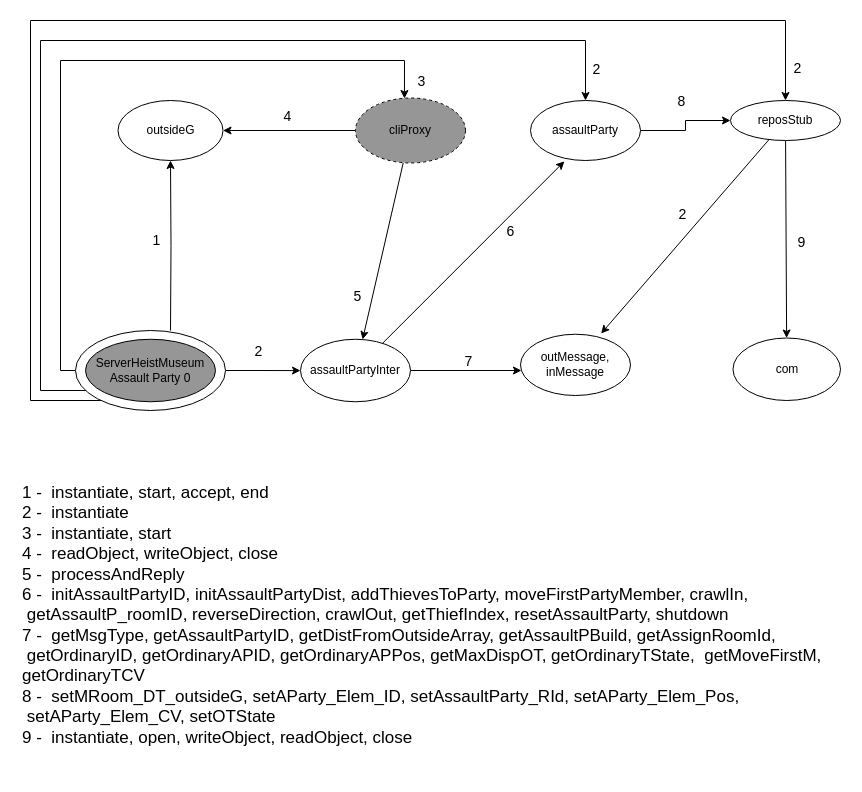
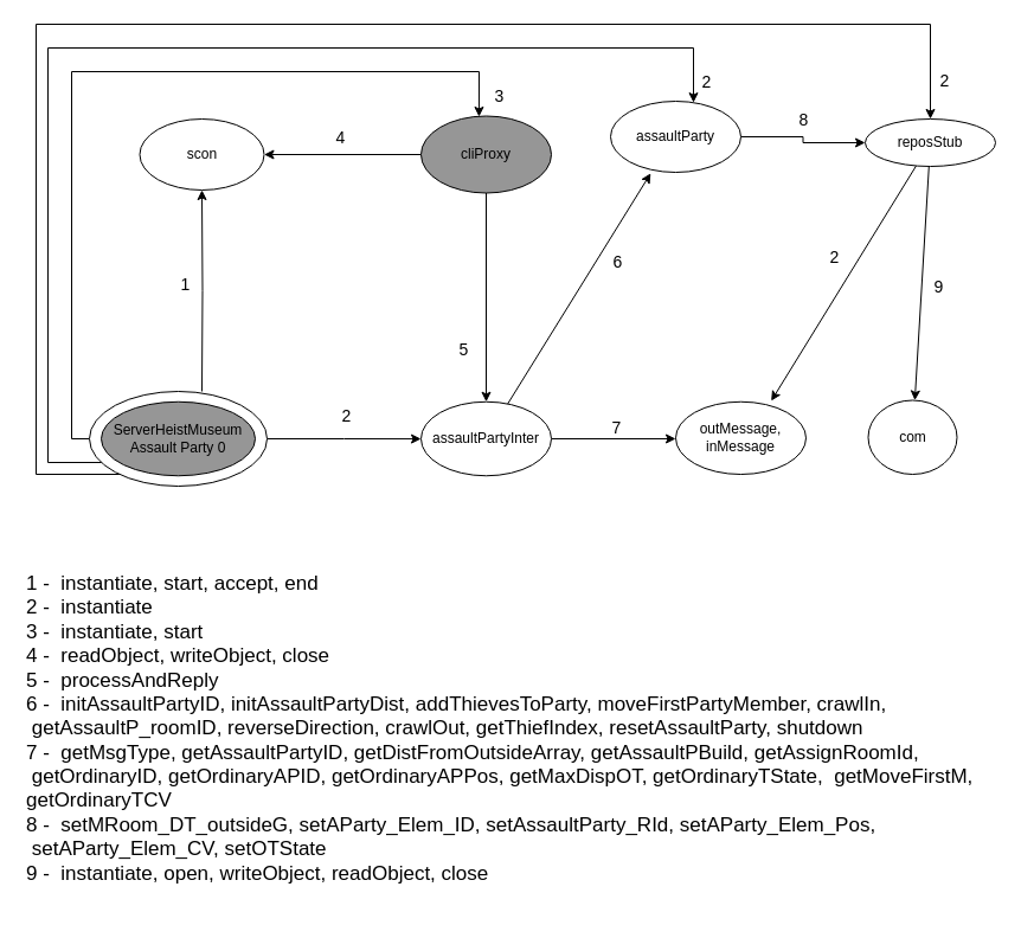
  <mxCell id="0" />
  <mxCell id="1" parent="0" />
  <mxCell id="2" style="edgeStyle=orthogonalEdgeStyle;rounded=0;orthogonalLoop=1;jettySize=auto;html=1;entryX=0.5;entryY=1;entryDx=0;entryDy=0;" edge="1" parent="1" target="12"><mxGeometry relative="1" as="geometry"><mxPoint x="170" y="210" as="targetPoint" /><mxPoint x="170" y="330" as="sourcePoint" /></mxGeometry></mxCell>
  <mxCell id="3" value="&lt;font style=&quot;font-size: 14px;&quot;&gt;1&lt;/font&gt;" style="edgeLabel;html=1;align=center;verticalAlign=middle;resizable=0;points=[];fontSize=12;" vertex="1" connectable="0" parent="2"><mxGeometry x="0.244" y="-3" relative="1" as="geometry"><mxPoint x="-18" y="15" as="offset" /></mxGeometry></mxCell>
  <mxCell id="4" style="edgeStyle=orthogonalEdgeStyle;rounded=0;orthogonalLoop=1;jettySize=auto;html=1;exitX=1;exitY=0.5;exitDx=0;exitDy=0;" edge="1" parent="1" source="10" target="17"><mxGeometry relative="1" as="geometry"><Array as="points" /><mxPoint x="245" y="370" as="sourcePoint" /></mxGeometry></mxCell>
  <mxCell id="5" value="&lt;font style=&quot;font-size: 14px;&quot;&gt;2&lt;/font&gt;" style="edgeLabel;html=1;align=center;verticalAlign=middle;resizable=0;points=[];" vertex="1" connectable="0" parent="4"><mxGeometry x="0.267" y="3" relative="1" as="geometry"><mxPoint x="-15" y="-17" as="offset" /></mxGeometry></mxCell>
  <mxCell id="6" style="rounded=0;orthogonalLoop=1;jettySize=auto;html=1;edgeStyle=orthogonalEdgeStyle;" edge="1" parent="1" target="31"><mxGeometry relative="1" as="geometry"><Array as="points"><mxPoint x="30" y="400" /><mxPoint x="30" y="20" /><mxPoint x="785" y="20" /></Array><mxPoint x="120.392" y="400" as="sourcePoint" /></mxGeometry></mxCell>
  <mxCell id="7" style="edgeStyle=orthogonalEdgeStyle;rounded=0;orthogonalLoop=1;jettySize=auto;html=1;" edge="1" parent="1" target="25"><mxGeometry relative="1" as="geometry"><Array as="points"><mxPoint x="40" y="390" /><mxPoint x="40" y="40" /><mxPoint x="585" y="40" /></Array><mxPoint x="105.048" y="390" as="sourcePoint" /></mxGeometry></mxCell>
  <mxCell id="8" style="edgeStyle=orthogonalEdgeStyle;rounded=0;orthogonalLoop=1;jettySize=auto;html=1;entryX=0.445;entryY=0.008;entryDx=0;entryDy=0;entryPerimeter=0;" edge="1" parent="1" source="10" target="22"><mxGeometry relative="1" as="geometry"><Array as="points"><mxPoint x="60" y="370" /><mxPoint x="60" y="60" /><mxPoint x="404" y="60" /></Array></mxGeometry></mxCell>
  <mxCell id="9" value="&lt;font style=&quot;font-size: 14px;&quot;&gt;3&lt;/font&gt;" style="edgeLabel;html=1;align=center;verticalAlign=middle;resizable=0;points=[];" vertex="1" connectable="0" parent="8"><mxGeometry x="0.687" y="2" relative="1" as="geometry"><mxPoint x="89" y="22" as="offset" /></mxGeometry></mxCell>
  <mxCell id="10" value="" style="ellipse;whiteSpace=wrap;html=1;shadow=0;labelBackgroundColor=none;fillStyle=auto;fontFamily=Helvetica;fontSize=12;gradientDirection=north;" vertex="1" parent="1"><mxGeometry x="75" y="330" width="150" height="80" as="geometry" /></mxCell>
  <mxCell id="11" value="ServerHeistMuseum&lt;br&gt;Assault Party 0" style="ellipse;whiteSpace=wrap;html=1;shadow=0;labelBackgroundColor=none;fillStyle=auto;strokeColor=default;fontFamily=Helvetica;fontSize=12;fontColor=default;fillColor=#969696;gradientColor=none;gradientDirection=north;" vertex="1" parent="1"><mxGeometry x="85" y="338.75" width="130" height="62.5" as="geometry" /></mxCell>
- <mxCell id="12" value="outsideG" style="ellipse;whiteSpace=wrap;html=1;shadow=0;labelBackgroundColor=none;fillStyle=auto;fontFamily=Helvetica;fontSize=12;gradientDirection=north;" vertex="1" parent="1"><mxGeometry x="117.5" y="100" width="105" height="60" as="geometry" /></mxCell>
+ <mxCell id="12" value="scon" style="ellipse;whiteSpace=wrap;html=1;shadow=0;labelBackgroundColor=none;fillStyle=auto;fontFamily=Helvetica;fontSize=12;gradientDirection=north;" vertex="1" parent="1"><mxGeometry x="117.5" y="100" width="105" height="60" as="geometry" /></mxCell>
  <mxCell id="13" style="rounded=0;orthogonalLoop=1;jettySize=auto;html=1;entryX=0.308;entryY=1.014;entryDx=0;entryDy=0;entryPerimeter=0;" edge="1" parent="1" source="17" target="25"><mxGeometry relative="1" as="geometry" /></mxCell>
  <mxCell id="14" value="&lt;font style=&quot;font-size: 14px;&quot;&gt;6&lt;/font&gt;" style="edgeLabel;html=1;align=center;verticalAlign=middle;resizable=0;points=[];" vertex="1" connectable="0" parent="13"><mxGeometry x="0.15" y="-1" relative="1" as="geometry"><mxPoint x="22" y="-8" as="offset" /></mxGeometry></mxCell>
  <mxCell id="15" value="" style="edgeStyle=orthogonalEdgeStyle;rounded=0;orthogonalLoop=1;jettySize=auto;html=1;" edge="1" parent="1" source="17" target="26"><mxGeometry relative="1" as="geometry"><Array as="points"><mxPoint x="585" y="373" /><mxPoint x="585" y="373" /></Array></mxGeometry></mxCell>
  <mxCell id="16" value="&lt;font style=&quot;font-size: 14px;&quot;&gt;7&lt;/font&gt;" style="edgeLabel;html=1;align=center;verticalAlign=middle;resizable=0;points=[];" vertex="1" connectable="0" parent="15"><mxGeometry x="-0.25" y="3" relative="1" as="geometry"><mxPoint x="15" y="-7" as="offset" /></mxGeometry></mxCell>
- <mxCell id="17" value="assaultPartyInter" style="ellipse;whiteSpace=wrap;html=1;shadow=0;labelBackgroundColor=none;fillStyle=auto;fontFamily=Helvetica;fontSize=12;gradientDirection=north;" vertex="1" parent="1"><mxGeometry x="300" y="338.75" width="110" height="62.5" as="geometry" /></mxCell>
+ <mxCell id="17" value="assaultPartyInter" style="ellipse;whiteSpace=wrap;html=1;shadow=0;labelBackgroundColor=none;fillStyle=auto;fontFamily=Helvetica;fontSize=12;gradientDirection=north;" vertex="1" parent="1"><mxGeometry x="355" y="338.75" width="110" height="62.5" as="geometry" /></mxCell>
  <mxCell id="18" style="rounded=0;orthogonalLoop=1;jettySize=auto;html=1;entryX=1;entryY=0.5;entryDx=0;entryDy=0;" edge="1" parent="1" source="22" target="12"><mxGeometry relative="1" as="geometry"><mxPoint x="235" y="175" as="targetPoint" /></mxGeometry></mxCell>
  <mxCell id="19" value="&lt;font style=&quot;font-size: 14px;&quot;&gt;4&lt;/font&gt;" style="edgeLabel;html=1;align=center;verticalAlign=middle;resizable=0;points=[];rotation=0;" vertex="1" connectable="0" parent="18"><mxGeometry x="-0.125" relative="1" as="geometry"><mxPoint x="-11" y="-15" as="offset" /></mxGeometry></mxCell>
  <mxCell id="20" style="rounded=0;orthogonalLoop=1;jettySize=auto;html=1;" edge="1" parent="1" source="22" target="17"><mxGeometry relative="1" as="geometry" /></mxCell>
  <mxCell id="21" value="&lt;font style=&quot;font-size: 14px;&quot;&gt;5&lt;/font&gt;" style="edgeLabel;html=1;align=center;verticalAlign=middle;resizable=0;points=[];" vertex="1" connectable="0" parent="20"><mxGeometry x="0.302" y="4" relative="1" as="geometry"><mxPoint x="-24" y="17" as="offset" /></mxGeometry></mxCell>
- <mxCell id="22" value="cliProxy" style="ellipse;whiteSpace=wrap;html=1;shadow=0;labelBackgroundColor=none;fillStyle=auto;strokeColor=default;fontFamily=Helvetica;fontSize=12;fontColor=default;fillColor=#969696;gradientColor=none;gradientDirection=north;dashed=1;" vertex="1" parent="1"><mxGeometry x="355" y="97.5" width="110" height="65" as="geometry" /></mxCell>
+ <mxCell id="22" value="cliProxy" style="ellipse;whiteSpace=wrap;html=1;shadow=0;labelBackgroundColor=none;fillStyle=auto;strokeColor=default;fontFamily=Helvetica;fontSize=12;fontColor=default;fillColor=#969696;gradientColor=none;gradientDirection=north;" vertex="1" parent="1"><mxGeometry x="355" y="97.5" width="110" height="65" as="geometry" /></mxCell>
  <mxCell id="23" style="edgeStyle=orthogonalEdgeStyle;rounded=0;orthogonalLoop=1;jettySize=auto;html=1;entryX=0;entryY=0.5;entryDx=0;entryDy=0;" edge="1" parent="1" source="25" target="31"><mxGeometry relative="1" as="geometry" /></mxCell>
  <mxCell id="24" value="&lt;font style=&quot;font-size: 14px;&quot;&gt;8&lt;/font&gt;" style="edgeLabel;html=1;align=center;verticalAlign=middle;resizable=0;points=[];" vertex="1" connectable="0" parent="23"><mxGeometry x="0.321" y="-2" relative="1" as="geometry"><mxPoint x="-16" y="-22" as="offset" /></mxGeometry></mxCell>
- <mxCell id="25" value="assaultParty" style="ellipse;whiteSpace=wrap;html=1;shadow=0;labelBackgroundColor=none;fillStyle=auto;fontFamily=Helvetica;fontSize=12;gradientDirection=north;" vertex="1" parent="1"><mxGeometry x="530" y="100" width="110" height="60" as="geometry" /></mxCell>
- <mxCell id="26" value="outMessage, inMessage" style="ellipse;whiteSpace=wrap;html=1;shadow=0;labelBackgroundColor=none;fillStyle=auto;fontFamily=Helvetica;fontSize=12;gradientDirection=north;" vertex="1" parent="1"><mxGeometry x="520" y="333.75" width="110" height="61.25" as="geometry" /></mxCell>
+ <mxCell id="25" value="assaultParty" style="ellipse;whiteSpace=wrap;html=1;shadow=0;labelBackgroundColor=none;fillStyle=auto;fontFamily=Helvetica;fontSize=12;gradientDirection=north;" vertex="1" parent="1"><mxGeometry x="515" y="85" width="110" height="60" as="geometry" /></mxCell>
+ <mxCell id="26" value="outMessage, inMessage" style="ellipse;whiteSpace=wrap;html=1;shadow=0;labelBackgroundColor=none;fillStyle=auto;fontFamily=Helvetica;fontSize=12;gradientDirection=north;" vertex="1" parent="1"><mxGeometry x="570" y="338.75" width="110" height="61.25" as="geometry" /></mxCell>
  <mxCell id="27" style="rounded=0;orthogonalLoop=1;jettySize=auto;html=1;entryX=0.733;entryY=-0.012;entryDx=0;entryDy=0;entryPerimeter=0;" edge="1" parent="1" source="31" target="26"><mxGeometry relative="1" as="geometry" /></mxCell>
  <mxCell id="28" value="&lt;font style=&quot;font-size: 14px;&quot;&gt;2&lt;/font&gt;" style="edgeLabel;html=1;align=center;verticalAlign=middle;resizable=0;points=[];" vertex="1" connectable="0" parent="27"><mxGeometry x="-0.226" relative="1" as="geometry"><mxPoint x="-22" as="offset" /></mxGeometry></mxCell>
  <mxCell id="29" style="rounded=0;orthogonalLoop=1;jettySize=auto;html=1;" edge="1" parent="1" source="31" target="34"><mxGeometry relative="1" as="geometry" /></mxCell>
  <mxCell id="30" value="&lt;font style=&quot;font-size: 14px;&quot;&gt;9&lt;/font&gt;" style="edgeLabel;html=1;align=center;verticalAlign=middle;resizable=0;points=[];" vertex="1" connectable="0" parent="29"><mxGeometry x="0.185" y="2" relative="1" as="geometry"><mxPoint x="13" y="-15" as="offset" /></mxGeometry></mxCell>
  <mxCell id="31" value="reposStub" style="ellipse;whiteSpace=wrap;html=1;shadow=0;labelBackgroundColor=none;fillStyle=auto;fontFamily=Helvetica;fontSize=12;gradientDirection=north;" vertex="1" parent="1"><mxGeometry x="730" y="100" width="110" height="40" as="geometry" /></mxCell>
  <mxCell id="32" value="&lt;font style=&quot;font-size: 14px;&quot;&gt;2&lt;/font&gt;" style="edgeLabel;html=1;align=center;verticalAlign=middle;resizable=0;points=[];" vertex="1" connectable="0" parent="1"><mxGeometry x="260" y="401.25" as="geometry"><mxPoint x="335" y="-333" as="offset" /></mxGeometry></mxCell>
  <mxCell id="33" value="&lt;font style=&quot;font-size: 14px;&quot;&gt;2&lt;/font&gt;" style="edgeLabel;html=1;align=center;verticalAlign=middle;resizable=0;points=[];" vertex="1" connectable="0" parent="1"><mxGeometry x="310" y="280" as="geometry"><mxPoint x="486" y="-213" as="offset" /></mxGeometry></mxCell>
- <mxCell id="34" value="com" style="ellipse;whiteSpace=wrap;html=1;shadow=0;labelBackgroundColor=none;fillStyle=auto;fontFamily=Helvetica;fontSize=12;gradientDirection=north;" vertex="1" parent="1"><mxGeometry x="732.5" y="337.5" width="107.5" height="62.5" as="geometry" /></mxCell>
+ <mxCell id="34" value="com" style="ellipse;whiteSpace=wrap;html=1;shadow=0;labelBackgroundColor=none;fillStyle=auto;fontFamily=Helvetica;fontSize=12;gradientDirection=north;" vertex="1" parent="1"><mxGeometry x="732.5" y="337.5" width="75" height="62.5" as="geometry" /></mxCell>
  <mxCell id="35" value="&lt;font style=&quot;font-size: 17px;&quot;&gt;1 -&amp;nbsp; instantiate, start, accept, end&lt;br&gt;2 -&amp;nbsp; instantiate&lt;br&gt;3 -&amp;nbsp; instantiate, start&lt;br&gt;4 -&amp;nbsp; readObject, writeObject, close&lt;br style=&quot;border-color: var(--border-color);&quot;&gt;5 -&amp;nbsp; processAndReply&lt;br&gt;6 -&amp;nbsp; initAssaultPartyID, initAssaultPartyDist, addThievesToParty, moveFirstPartyMember, crawlIn,&amp;nbsp;&lt;br&gt;&lt;span style=&quot;&quot;&gt; &lt;/span&gt;&lt;span style=&quot;white-space: pre;&quot;&gt; &lt;/span&gt;getAssaultP_roomID, reverseDirection, crawlOut, getThiefIndex, resetAssaultParty, shutdown&lt;br&gt;7 -&amp;nbsp; getMsgType, getAssaultPartyID, getDistFromOutsideArray, getAssaultPBuild, getAssignRoomId,&amp;nbsp;&lt;br&gt;&lt;span style=&quot;&quot;&gt; &lt;/span&gt;&lt;span style=&quot;white-space: pre;&quot;&gt; &lt;/span&gt;getOrdinaryID, getOrdinaryAPID, getOrdinaryAPPos, getMaxDispOT, getOrdinaryTState, &lt;span style=&quot;white-space: pre;&quot;&gt; &lt;/span&gt;getMoveFirstM, getOrdinaryTCV&lt;br&gt;8 -&amp;nbsp; setMRoom_DT_outsideG, setAParty_Elem_ID, setAssaultParty_RId, setAParty_Elem_Pos,&lt;br&gt;&lt;span style=&quot;&quot;&gt; &lt;/span&gt;&lt;span style=&quot;white-space: pre;&quot;&gt; &lt;/span&gt;setAParty_Elem_CV, setOTState&lt;br&gt;9 -&amp;nbsp; instantiate, open, writeObject, readObject, close&lt;br style=&quot;border-color: var(--border-color);&quot;&gt;&lt;/font&gt;" style="text;html=1;strokeColor=none;fillColor=none;align=left;verticalAlign=middle;whiteSpace=wrap;rounded=0;" vertex="1" parent="1"><mxGeometry x="20" y="460" width="820" height="310" as="geometry" /></mxCell>
